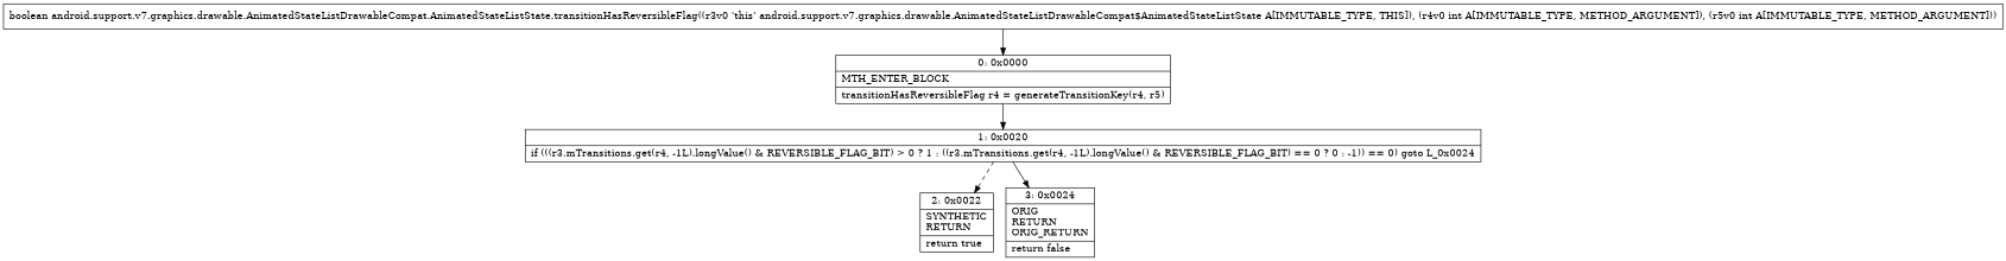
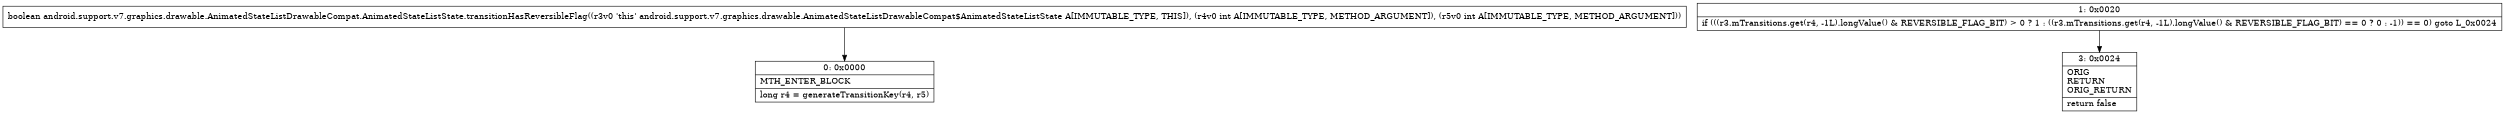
  digraph {
    node [shape=record]
-   n1 [label="{0\:\ 0x0000|MTH_ENTER_BLOCK\l|transitionHasReversibleFlag r4 = generateTransitionKey(r4, r5)\l}"]
+   n1 [label="{0\:\ 0x0000|MTH_ENTER_BLOCK\l|long r4 = generateTransitionKey(r4, r5)\l}"]
    n2 [label="{1\:\ 0x0020|if (((r3.mTransitions.get(r4, \-1L).longValue() & REVERSIBLE_FLAG_BIT) \> 0 ? 1 : ((r3.mTransitions.get(r4, \-1L).longValue() & REVERSIBLE_FLAG_BIT) == 0 ? 0 : \-1)) == 0) goto L_0x0024\l}"]
-   n3 [label="{2\:\ 0x0022|SYNTHETIC\lRETURN\l|return true\l}"]
    n4 [label="{3\:\ 0x0024|ORIG\lRETURN\lORIG_RETURN\l|return false\l}"]
    n5 [label="{boolean android.support.v7.graphics.drawable.AnimatedStateListDrawableCompat.AnimatedStateListState.transitionHasReversibleFlag((r3v0 'this' android.support.v7.graphics.drawable.AnimatedStateListDrawableCompat$AnimatedStateListState A[IMMUTABLE_TYPE, THIS]), (r4v0 int A[IMMUTABLE_TYPE, METHOD_ARGUMENT]), (r5v0 int A[IMMUTABLE_TYPE, METHOD_ARGUMENT])) }"]
-   n1 -> n2
-   n2 -> n3 [style=dashed]
    n2 -> n4
    n5 -> n1
  }
